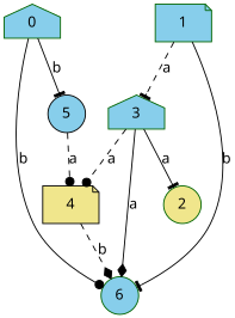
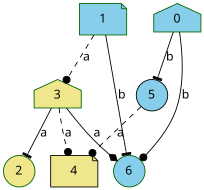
  strict digraph {
    fontname="Noto Sans"
    node [color=darkgreen fillcolor=skyblue fontname="Noto Sans" shape=circle style=filled]
    edge [arrowhead=tee fontname="Noto Sans" style=solid]
-   3 [shape=house]
+   3 [fillcolor=khaki shape=house]
    4 [color=black fillcolor=khaki shape=note]
    6
    2 [fillcolor=khaki]
    0 [shape=house]
    5 [color=black]
    1 [shape=note]
    3 -> 4 [arrowhead=dot label=a style=dashed]
    3 -> 6 [arrowhead=diamond label=a]
    3 -> 2 [label=a]
-   4 -> 6 [arrowhead=diamond label=b style=dashed]
    0 -> 6 [arrowhead=dot label=b]
    0 -> 5 [label=b]
    5 -> 4 [arrowhead=dot label=a style=dashed]
-   1 -> 3 [label=a style=dashed]
+   1 -> 3 [arrowhead=dot label=a style=dashed]
    1 -> 6 [label=b]
  }
